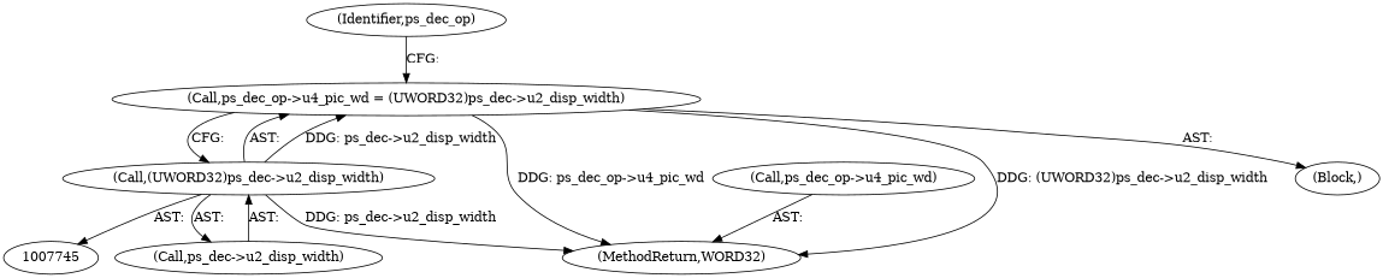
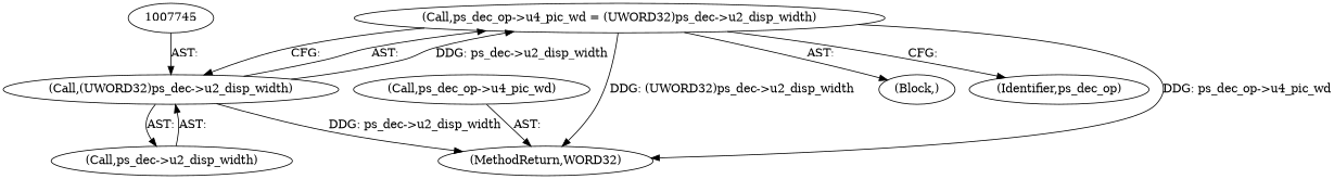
  digraph {
    n1 [label="(Call,ps_dec_op->u4_pic_wd = (UWORD32)ps_dec->u2_disp_width)"]
    n2 [label="(Call,(UWORD32)ps_dec->u2_disp_width)"]
    n3 [label="(MethodReturn,WORD32)"]
    n4 [label="(Block,)"]
    n5 [label="(Call,ps_dec->u2_disp_width)"]
    n6 [label="(Call,ps_dec_op->u4_pic_wd)"]
    n7 [label="(Identifier,ps_dec_op)"]
    n8 [label=1007745]
    n1 -> n2 [label="CFG: "]
    n1 -> n3 [label="DDG: (UWORD32)ps_dec->u2_disp_width"]
    n1 -> n3 [label="DDG: ps_dec_op->u4_pic_wd"]
    n1 -> n4 [label="AST: "]
    n2 -> n1 [label="AST: "]
    n2 -> n1 [label="DDG: ps_dec->u2_disp_width"]
    n2 -> n3 [label="DDG: ps_dec->u2_disp_width"]
    n2 -> n5 [label="AST: "]
    n5 -> n2 [label="AST: "]
    n6 -> n3 [label="AST: "]
-   n7 -> n1 [label="CFG: "]
-   n2 -> n8 [label="AST: "]
+   n1 -> n7 [label="CFG: "]
+   n8 -> n2 [label="AST: "]
  }
